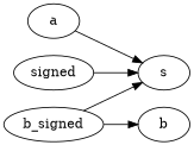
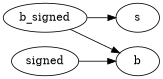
  strict digraph {
    rankdir=LR
    node [complexity=4 importance=0.5172413034 rank=0.12931032585]
    s [complexity=0 importance=0.3793101582 rank=0.0]
-   a
    b [complexity=6 importance=0.7241377096 rank=0.120689618267]
    b_signed [importance=0.5862065644 rank=0.1465516411]
    n5 [label=signed]
-   a -> s
    b_signed -> s
    b_signed -> b
-   n5 -> s
+   n5 -> b
  }
